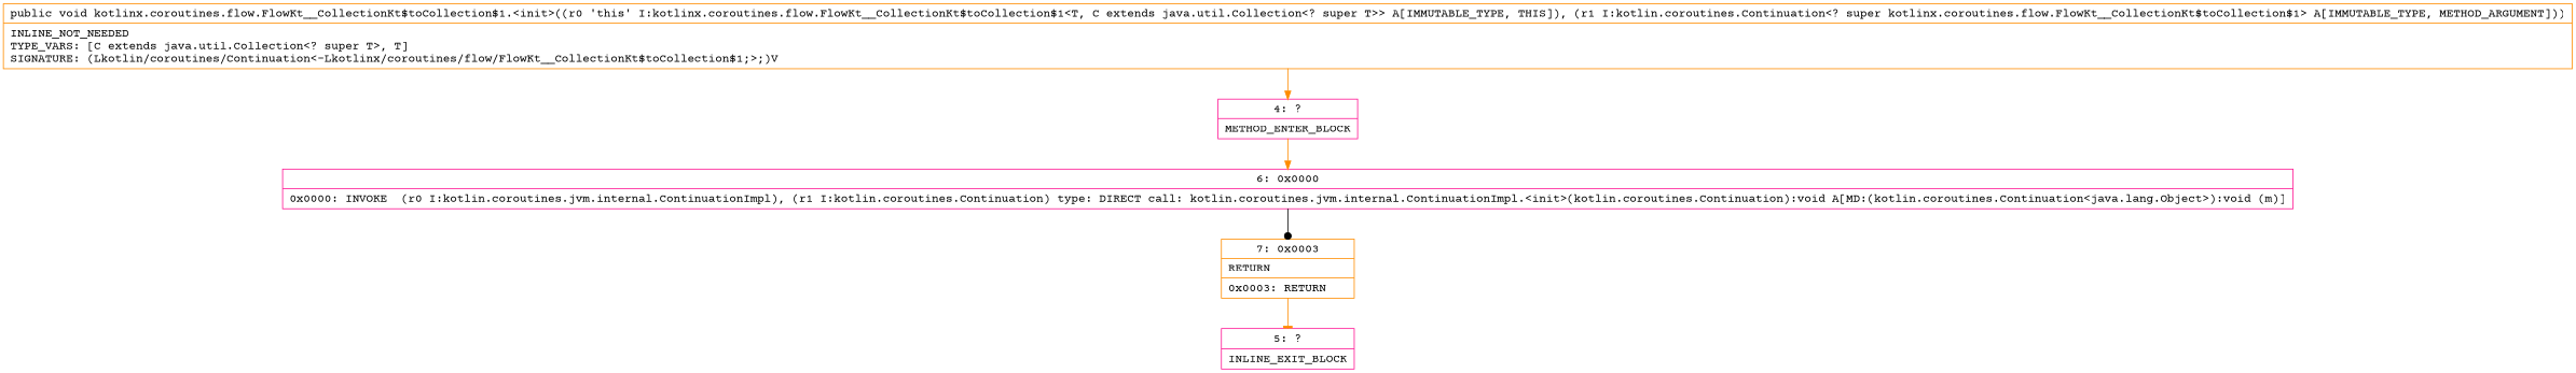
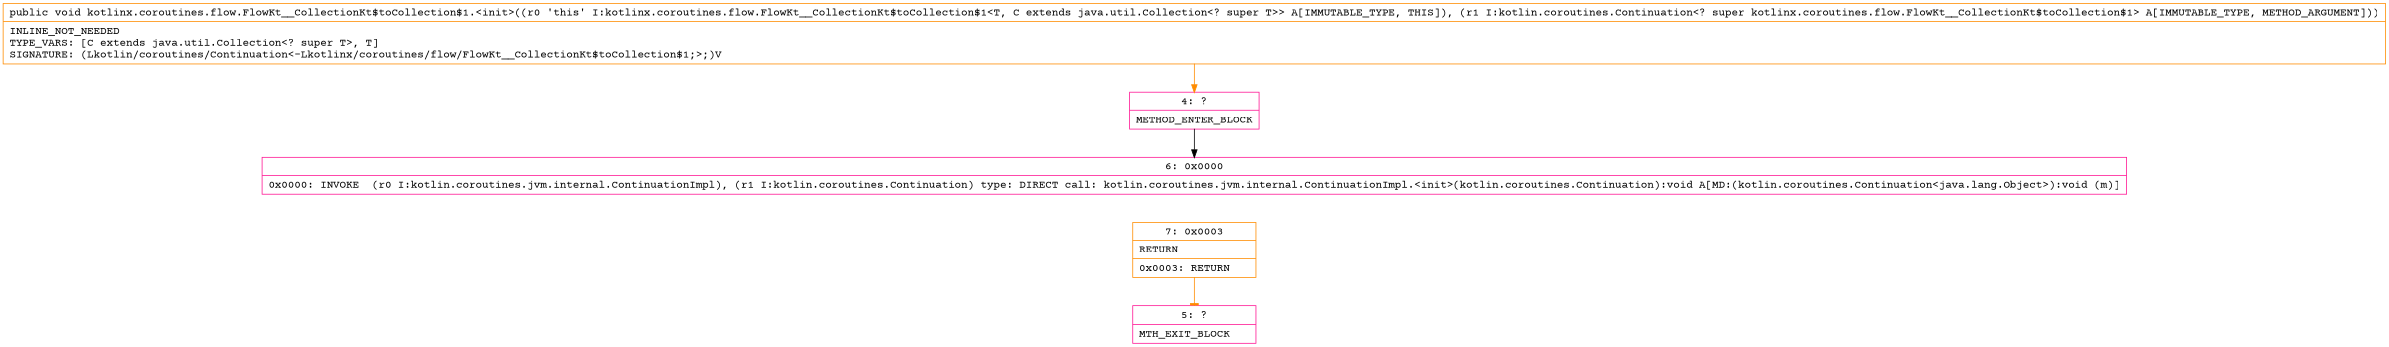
  digraph {
    fontname="Courier Prime"
    node [color=deeppink fontname="Courier Prime" shape=record]
    edge [arrowhead=normal color=black fontname="Courier Prime"]
    n1 [label="{4\:\ ?|METHOD_ENTER_BLOCK\l}"]
    n2 [label="{6\:\ 0x0000|0x0000: INVOKE  (r0 I:kotlin.coroutines.jvm.internal.ContinuationImpl), (r1 I:kotlin.coroutines.Continuation) type: DIRECT call: kotlin.coroutines.jvm.internal.ContinuationImpl.\<init\>(kotlin.coroutines.Continuation):void A[MD:(kotlin.coroutines.Continuation\<java.lang.Object\>):void (m)]\l}"]
    n3 [color=darkorange label="{7\:\ 0x0003|RETURN\l|0x0003: RETURN   \l}"]
-   n4 [label="{5\:\ ?|INLINE_EXIT_BLOCK\l}"]
+   n4 [label="{5\:\ ?|MTH_EXIT_BLOCK\l}"]
    n5 [color=darkorange label="{public void kotlinx.coroutines.flow.FlowKt__CollectionKt$toCollection$1.\<init\>((r0 'this' I:kotlinx.coroutines.flow.FlowKt__CollectionKt$toCollection$1\<T, C extends java.util.Collection\<? super T\>\> A[IMMUTABLE_TYPE, THIS]), (r1 I:kotlin.coroutines.Continuation\<? super kotlinx.coroutines.flow.FlowKt__CollectionKt$toCollection$1\> A[IMMUTABLE_TYPE, METHOD_ARGUMENT]))  | INLINE_NOT_NEEDED\lTYPE_VARS: [C extends java.util.Collection\<? super T\>, T]\lSIGNATURE: (Lkotlin\/coroutines\/Continuation\<\-Lkotlinx\/coroutines\/flow\/FlowKt__CollectionKt$toCollection$1;\>;)V\l}"]
-   n1 -> n2 [color=darkorange]
-   n2 -> n3 [arrowhead=dot]
+   n1 -> n2
    n3 -> n4 [arrowhead=tee color=darkorange]
    n5 -> n1 [color=darkorange]
  }
